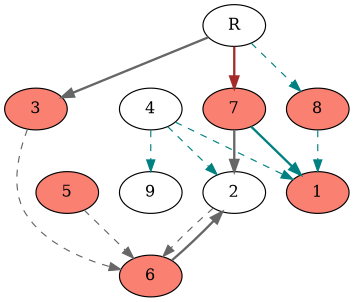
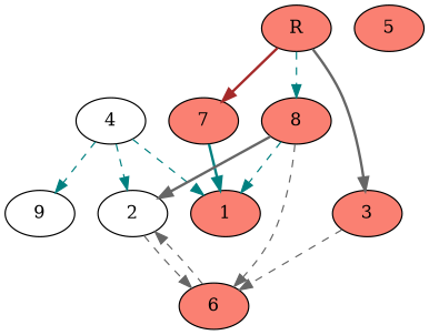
  digraph {
    node [fillcolor=salmon style=filled]
    edge [color=gray40 style=dashed]
    2 [fillcolor=white]
    6
    3
    4 [fillcolor=white]
    1
    9 [fillcolor=white]
    5
    7
    8
-   R [fillcolor=white]
+   R
    2 -> 6
-   6 -> 2 [style=bold]
+   6 -> 2
    3 -> 6
    4 -> 2 [color=teal]
    4 -> 1 [color=teal]
    4 -> 9 [color=teal]
-   7 -> 2 [style=bold]
+   8 -> 2 [style=bold]
    7 -> 1 [color=teal style=bold]
-   5 -> 6
+   8 -> 6
    8 -> 1 [color=teal]
    R -> 3 [style=bold]
    R -> 7 [color=brown style=bold]
    R -> 8 [color=teal]
  }
